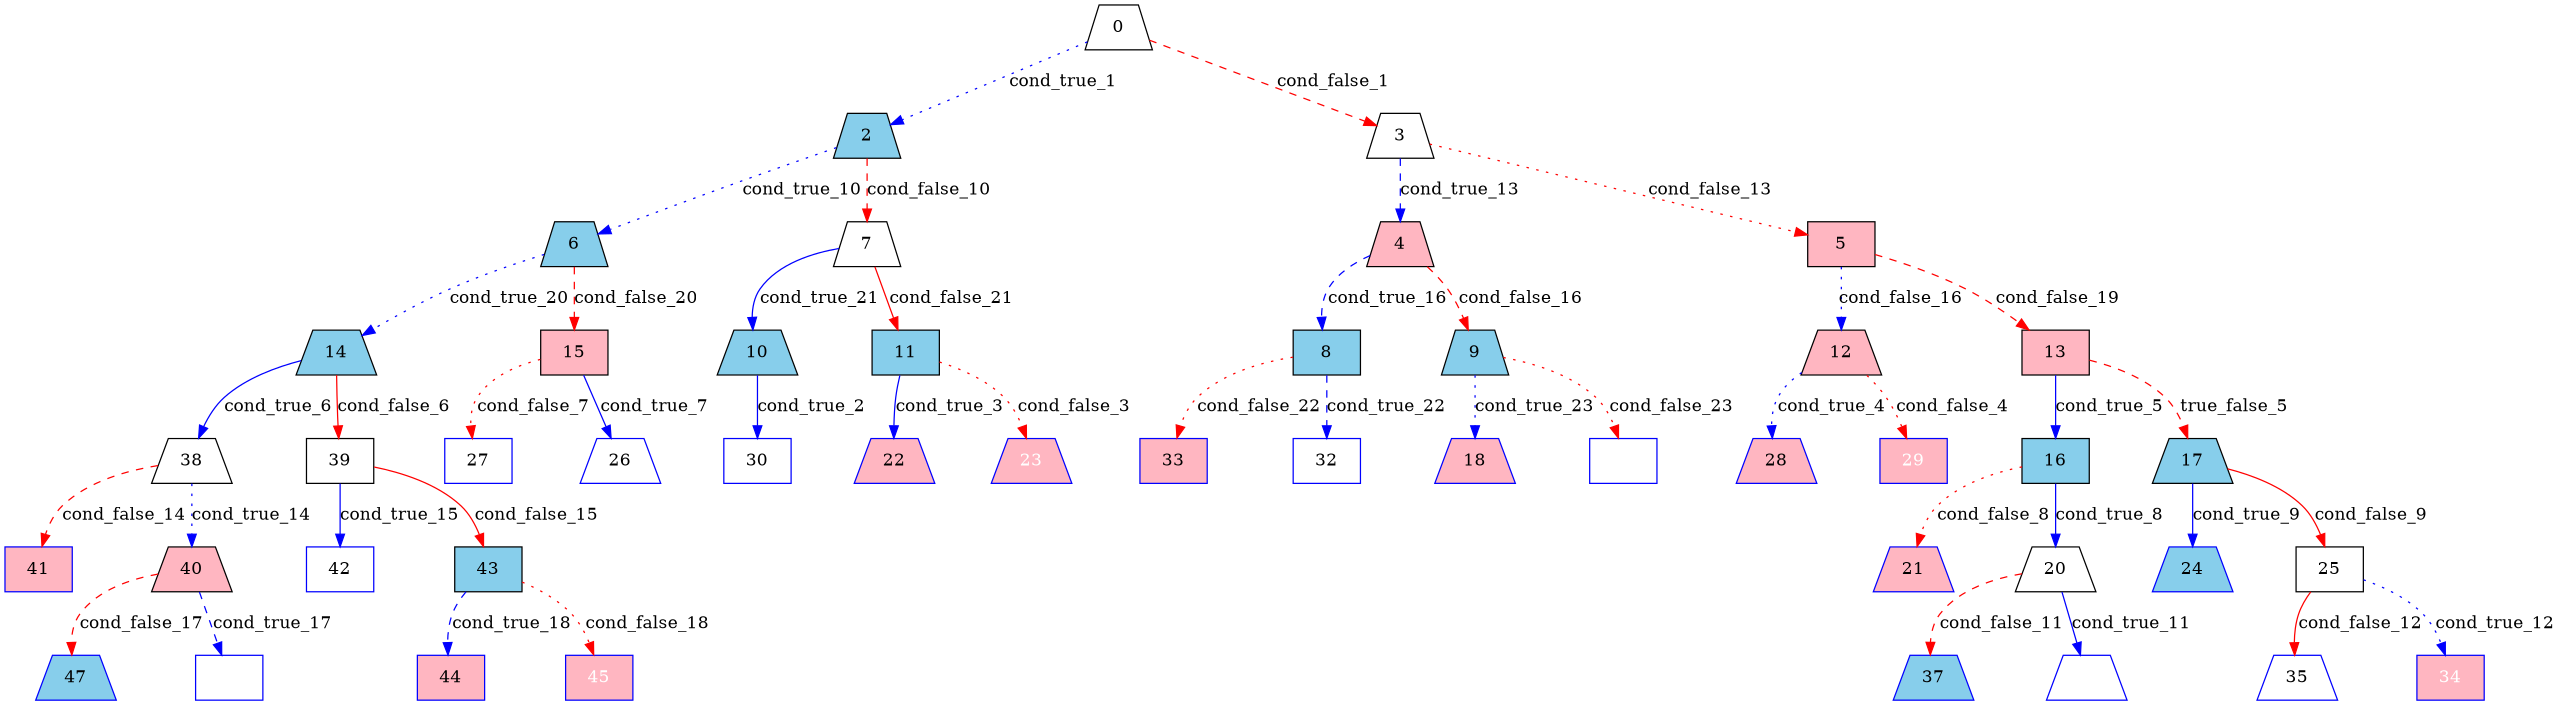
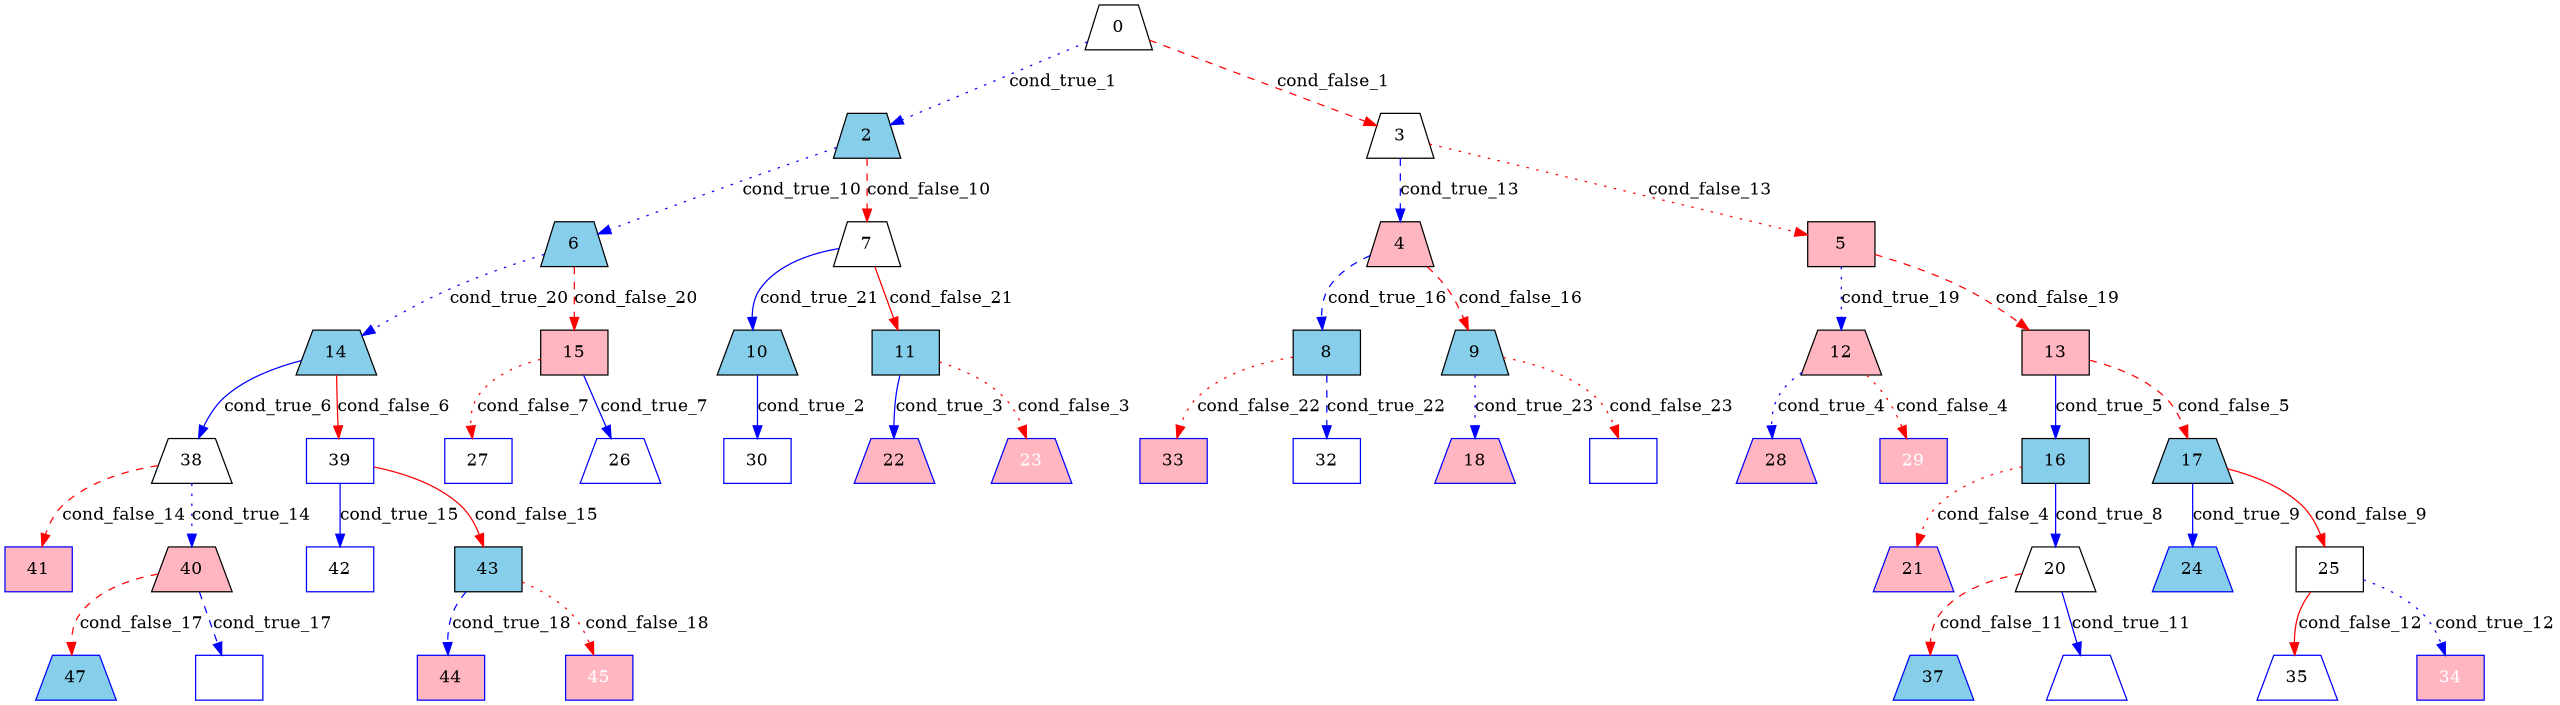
  digraph {
    fontname="DejaVu Serif"
    node [color=blue fillcolor=lightpink fontname="DejaVu Serif" shape=trapezium style=filled]
    edge [color=blue fontname="DejaVu Serif" style=dotted]
    47 [fillcolor=skyblue fontcolor=black height=.5]
    44 [fontcolor=black height=.5 shape=box]
    42 [fillcolor=white fontcolor=black height=.5 shape=box]
    41 [fontcolor=black height=.5 shape=box]
    37 [fillcolor=skyblue fontcolor=black height=.5]
    35 [fillcolor=white fontcolor=black height=.5]
    33 [fontcolor=black height=.5 shape=box]
    32 [fillcolor=white fontcolor=black height=.5 shape=box]
    30 [fillcolor=white fontcolor=black height=.5 shape=box]
    28 [fontcolor=black height=.5]
    27 [fillcolor=white fontcolor=black height=.5 shape=box]
    26 [fillcolor=white fontcolor=black height=.5]
    24 [fillcolor=skyblue fontcolor=black height=.5]
    22 [fontcolor=black height=.5]
    21 [fontcolor=black height=.5]
    18 [fontcolor=black height=.5]
    36 [fillcolor=white fontcolor=white height=.5]
    45 [fontcolor=white height=.5 shape=box]
    29 [fontcolor=white height=.5 shape=box]
    34 [fontcolor=white height=.5 shape=box]
    23 [fontcolor=white height=.5]
    19 [fillcolor=white fontcolor=white height=.5 shape=box]
    46 [fillcolor=white fontcolor=white height=.5 shape=box]
    0 [color=black fillcolor=white height=.5]
    2 [color=black fillcolor=skyblue height=.5]
    3 [color=black fillcolor=white height=.5]
    6 [color=black fillcolor=skyblue height=.5]
    7 [color=black fillcolor=white height=.5]
    4 [color=black height=.5]
    5 [color=black height=.5 shape=box]
    14 [color=black fillcolor=skyblue height=.5]
    15 [color=black height=.5 shape=box]
    10 [color=black fillcolor=skyblue height=.5]
    11 [color=black fillcolor=skyblue height=.5 shape=box]
    8 [color=black fillcolor=skyblue height=.5 shape=box]
    9 [color=black fillcolor=skyblue height=.5]
    12 [color=black height=.5]
    13 [color=black height=.5 shape=box]
    38 [color=black fillcolor=white height=.5]
-   39 [color=black fillcolor=white height=.5 shape=box]
+   39 [fillcolor=white height=.5 shape=box]
    16 [color=black fillcolor=skyblue height=.5 shape=box]
    17 [color=black fillcolor=skyblue height=.5]
    20 [color=black fillcolor=white height=.5]
    25 [color=black fillcolor=white height=.5 shape=box]
    40 [color=black height=.5]
    43 [color=black fillcolor=skyblue height=.5 shape=box]
    0 -> 2 [label=cond_true_1]
    0 -> 3 [color=red label=cond_false_1 style=dashed]
    2 -> 6 [label=cond_true_10]
    2 -> 7 [color=red label=cond_false_10 style=dashed]
    3 -> 4 [label=cond_true_13 style=dashed]
    3 -> 5 [color=red label=cond_false_13]
    6 -> 14 [label=cond_true_20]
    6 -> 15 [color=red label=cond_false_20 style=dashed]
    7 -> 10 [label=cond_true_21 style=solid]
    7 -> 11 [color=red label=cond_false_21 style=solid]
    4 -> 8 [label=cond_true_16 style=dashed]
    4 -> 9 [color=red label=cond_false_16 style=dashed]
-   5 -> 12 [label=cond_false_16]
+   5 -> 12 [label=cond_true_19]
    5 -> 13 [color=red label=cond_false_19 style=dashed]
    14 -> 38 [label=cond_true_6 style=solid]
    14 -> 39 [color=red label=cond_false_6 style=solid]
    15 -> 27 [color=red label=cond_false_7]
    15 -> 26 [label=cond_true_7 style=solid]
    10 -> 30 [label=cond_true_2 style=solid]
    11 -> 22 [label=cond_true_3 style=solid]
    11 -> 23 [color=red label=cond_false_3]
    8 -> 33 [color=red label=cond_false_22]
    8 -> 32 [label=cond_true_22 style=dashed]
    9 -> 18 [label=cond_true_23]
    9 -> 19 [color=red label=cond_false_23]
    12 -> 28 [label=cond_true_4]
    12 -> 29 [color=red label=cond_false_4]
    13 -> 16 [label=cond_true_5 style=solid]
-   13 -> 17 [color=red label=true_false_5 style=dashed]
+   13 -> 17 [color=red label=cond_false_5 style=dashed]
    38 -> 41 [color=red label=cond_false_14 style=dashed]
    38 -> 40 [label=cond_true_14]
    39 -> 42 [label=cond_true_15 style=solid]
    39 -> 43 [color=red label=cond_false_15 style=solid]
-   16 -> 21 [color=red label=cond_false_8]
+   16 -> 21 [color=red label=cond_false_4]
    16 -> 20 [label=cond_true_8 style=solid]
    17 -> 24 [label=cond_true_9 style=solid]
    17 -> 25 [color=red label=cond_false_9 style=solid]
    20 -> 37 [color=red label=cond_false_11 style=dashed]
    20 -> 36 [label=cond_true_11 style=solid]
    25 -> 35 [color=red label=cond_false_12 style=solid]
    25 -> 34 [label=cond_true_12]
    40 -> 47 [color=red label=cond_false_17 style=dashed]
    40 -> 46 [label=cond_true_17 style=dashed]
    43 -> 44 [label=cond_true_18 style=dashed]
    43 -> 45 [color=red label=cond_false_18]
  }
